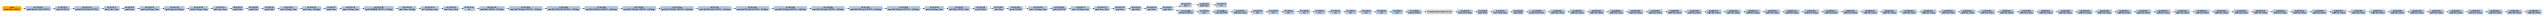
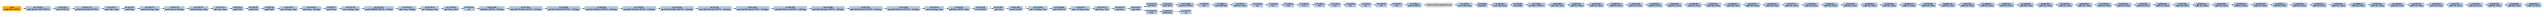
  digraph {
    fontname="PT Serif"
    rankdir=LR
    node [color=lightsteelblue fillcolor=lightsteelblue fontname="PT Serif" shape=rectangle style=filled]
    edge [color="#000000" fontname="PT Serif"]
    n1 [color=lightgrey fillcolor=orange label="start\npushl $0x3c<UINT8>"]
    n2 [label="0x72015594\npushl $0x72011290<UINT32>"]
    n3 [label="0x72015599\ncall 0x72018714"]
    n4 [label="0x72018714\npushl $0x72018766<UINT32>"]
    n5 [label="0x72018719\nmovl %fs:0, %eax"]
    n6 [label="0x7201871f\npushl %eax"]
    n7 [label="0x72018720\nmovl 0x10(%esp), %eax"]
    n8 [label="0x72018724\nmovl %ebp, 0x10(%esp)"]
    n9 [label="0x72018728\nleal 0x10(%esp), %ebp"]
    n10 [label="0x7201872c\nsubl %eax, %esp"]
    n11 [label="0x7201872e\npushl %ebx"]
    n12 [label="0x7201872f\npushl %esi"]
    n13 [label="0x72018730\npushl %edi"]
    n14 [label="0x72018731\nmovl -8(%ebp), %eax"]
    n15 [label="0x72018734\nmovl %esp, -24(%ebp)"]
    n16 [label="0x72018737\npushl %eax"]
    n17 [label="0x72018738\nmovl -4(%ebp), %eax"]
    n18 [label="0x7201873b\nmovl $0xffffffff<UINT32>, -4(%ebp)"]
    n19 [label="0x72018742\nmovl %eax, -8(%ebp)"]
    n20 [label="0x72018745\nleal -16(%ebp), %eax"]
    n21 [label="0x72018748\nmovl %eax, %fs:0"]
    n22 [label="0x7201874e\nret"]
    n23 [label="0x7201559e\nandl $0x0<UINT8>, -32(%ebp)"]
    n24 [label="0x720155a2\nmovl $0x7201b2a0<UINT32>, -76(%ebp)"]
    n25 [label="0x720155a9\nmovl $0x7201b220<UINT32>, -72(%ebp)"]
    n26 [label="0x720155b0\nmovl $0x7201b260<UINT32>, -68(%ebp)"]
    n27 [label="0x720155b7\nmovl $0x7201b460<UINT32>, -64(%ebp)"]
    n28 [label="0x720155be\nmovl $0x7201b280<UINT32>, -60(%ebp)"]
    n29 [label="0x720155c5\nmovl $0x7201b120<UINT32>, -56(%ebp)"]
    n30 [label="0x720155cc\nmovl $0x7201b420<UINT32>, -52(%ebp)"]
    n31 [label="0x720155d3\nmovl $0x7201b2c0<UINT32>, -48(%ebp)"]
    n32 [label="0x720155da\nmovl $0x7201b3e0<UINT32>, -44(%ebp)"]
    n33 [label="0x720155e1\nmovl $0x7201b1a0<UINT32>, -40(%ebp)"]
    n34 [label="0x720155e8\nmovl $0x7201b1c0<UINT32>, -36(%ebp)"]
    n35 [label="0x720155ef\nmovl 0xc(%ebp), %eax"]
    n36 [label="0x720155f2\nsubl $0x0<UINT8>, %eax"]
    n37 [label="0x720155f5\nje 0x72015665"]
    n38 [label="0x720155f7\ndecl %eax"]
    n39 [label="0x720155f8\njne 0x72015683"]
    n40 [label="0x72015683\nmovl -32(%ebp), %eax"]
    n41 [label="0x72015686\ncall 0x7201874f"]
    n42 [label="0x7201874f\nmovl -16(%ebp), %ecx"]
    n43 [label="0x72018752\nmovl %ecx, %fs:0"]
    n44 [label="0x72018759\npopl %ecx"]
    n45 [label="0x7201875a\npopl %edi"]
    n46 [label="0x7201875b\npopl %esi"]
    n47 [label="0x7201875c\npopl %ebx"]
    n48 [label="0x7201875d\nleave "]
    n49 [label="0x7201568b\nret $0xc<UINT16>"]
    n50 [label="0x7201875e\npushl %ecx"]
    n51 [label="0x7201875f\nret"]
    n52 [label="0x7c8000c0\nnop "]
    n53 [label="0x7c8000c1\ncall 0x63d7f9f4"]
    n54 [label="0x63d7f9f4\naddb %al, (%eax)"]
    n55 [label="0x7c839aa8\nint3 "]
    n56 [label="0x7c839aa9\nint3 "]
    n57 [label="0x7c839aaa\nint3 "]
    n58 [label="0x7c839aab\nint3 "]
    n59 [label="0x7c839aac\nint3 "]
    n60 [label="0x7c839aad\nint3 "]
    n61 [label="0x7c839aae\nint3 "]
    n62 [label="0x7c839aaf\nint3 "]
    n63 [label="0x7c839ab0\nint3 "]
    n64 [label="0x7c839ab1\nint3 "]
    n65 [label="0x7c839ab2\njmp 0x7c801e1a"]
    n66 [color=lightgrey fillcolor=lightgrey label="TerminateProcess@kernel32.dll"]
    n67 [label="0x7c9032a8\nmovl %fs:0, %esp"]
    n68 [label="0x7c9032af\npopl %fs:0"]
    n69 [label="0x7c9032b6\nmovl %ebp, %esp"]
    n70 [label="0x7c9032b8\npopl %ebp"]
    n71 [label="0x7c9032b9\nret $0x14<UINT16>"]
    n72 [label="0x00000000\naddb %al, (%eax)"]
    n73 [label="0x00000002\naddb %al, (%eax)"]
    n74 [label="0x00000004\naddb %al, (%eax)"]
    n75 [label="0x00000006\naddb %al, (%eax)"]
    n76 [label="0x00000008\naddb %al, (%eax)"]
    n77 [label="0x0000000a\naddb %al, (%eax)"]
    n78 [label="0x0000000c\naddb %al, (%eax)"]
    n79 [label="0x0000000e\naddb %al, (%eax)"]
    n80 [label="0x00000010\naddb %al, (%eax)"]
    n81 [label="0x00000012\naddb %al, (%eax)"]
    n82 [label="0x00000014\naddb %al, (%eax)"]
    n83 [label="0x00000016\naddb %al, (%eax)"]
    n84 [label="0x00000018\naddb %al, (%eax)"]
    n85 [label="0x0000001a\naddb %al, (%eax)"]
    n86 [label="0x0000001c\naddb %al, (%eax)"]
    n87 [label="0x0000001e\naddb %al, (%eax)"]
    n88 [label="0x00000020\naddb %al, (%eax)"]
    n89 [label="0x00000022\naddb %al, (%eax)"]
    n90 [label="0x00000024\naddb %al, (%eax)"]
    n91 [label="0x00000026\naddb %al, (%eax)"]
    n92 [label="0x00000028\naddb %al, (%eax)"]
    n93 [label="0x0000002a\naddb %al, (%eax)"]
    n94 [label="0x0000002c\naddb %al, (%eax)"]
    n95 [label="0x0000002e\naddb %al, (%eax)"]
    n96 [label="0x00000030\naddb %al, (%eax)"]
    n97 [label="0x00000032\naddb %al, (%eax)"]
    n98 [label="0x00000034\naddb %al, (%eax)"]
    n99 [label="0x00000036\naddb %al, (%eax)"]
    n100 [label="0x00000038\naddb %al, (%eax)"]
    n101 [label="0x0000003a\naddb %al, (%eax)"]
    n102 [label="0x0000003c\naddb %al, (%eax)"]
    n103 [label="0x0000003e\naddb %al, (%eax)"]
    n104 [label="0x00000040\naddb %al, (%eax)"]
    n105 [label="0x00000042\naddb %al, (%eax)"]
    n106 [label="0x00000044\naddb %al, (%eax)"]
    n107 [label="0x00000046\naddb %al, (%eax)"]
    n108 [label="0x00000048\naddb %al, (%eax)"]
    n109 [label="0x0000004a\naddb %al, (%eax)"]
    n110 [label="0x0000004c\naddb %al, (%eax)"]
    n111 [label="0x0000004e\naddb %al, (%eax)"]
    n112 [label="0x00000050\naddb %al, (%eax)"]
    n113 [label="0x00000052\naddb %al, (%eax)"]
    n114 [label="0x00000054\naddb %al, (%eax)"]
    n115 [label="0x00000056\naddb %al, (%eax)"]
    n116 [label="0x00000058\naddb %al, (%eax)"]
    n117 [label="0x0000005a\naddb %al, (%eax)"]
    n118 [label="0x0000005c\naddb %al, (%eax)"]
    n119 [label="0x0000005e\naddb %al, (%eax)"]
    n120 [label="0x00000060\naddb %al, (%eax)"]
    n121 [label="0x00000062\naddb %al, (%eax)"]
    n122 [label="0x00000064\naddb %al, (%eax)"]
    n1 -> n2
    n2 -> n3
    n3 -> n4
    n4 -> n5
    n5 -> n6
    n6 -> n7
    n7 -> n8
    n8 -> n9
    n9 -> n10
    n10 -> n11
    n11 -> n12
    n12 -> n13
    n13 -> n14
    n14 -> n15
    n15 -> n16
    n16 -> n17
    n17 -> n18
    n18 -> n19
    n19 -> n20
    n20 -> n21
    n21 -> n22
    n22 -> n23
    n23 -> n24
    n24 -> n25
    n25 -> n26
    n26 -> n27
    n27 -> n28
    n28 -> n29
    n29 -> n30
    n30 -> n31
    n31 -> n32
    n32 -> n33
    n33 -> n34
    n34 -> n35
    n35 -> n36
    n36 -> n37
    n37 -> n38 [label=T]
    n38 -> n39
    n39 -> n40 [label=T]
    n40 -> n41
    n41 -> n42
    n42 -> n43
    n43 -> n44
    n44 -> n45
    n45 -> n46
    n46 -> n47
-   n47 -> n48
+   n45 -> n48
    n47 -> n49
    n48 -> n50
    n49 -> n52
    n50 -> n51
    n52 -> n53
    n53 -> n54
    n54 -> n55
    n55 -> n56
    n56 -> n57
    n57 -> n58
    n58 -> n59
    n59 -> n60
    n60 -> n61
    n61 -> n62
    n62 -> n63
    n63 -> n64
    n64 -> n65
    n65 -> n66
    n66 -> n67
    n67 -> n68
    n68 -> n69
    n69 -> n70
    n70 -> n71
    n71 -> n72
    n72 -> n73
    n73 -> n74
    n74 -> n75
    n75 -> n76
    n76 -> n77
    n77 -> n78
    n78 -> n79
    n79 -> n80
    n80 -> n81
    n81 -> n82
    n82 -> n83
    n83 -> n84
    n84 -> n85
    n85 -> n86
    n86 -> n87
    n87 -> n88
    n88 -> n89
    n89 -> n90
    n90 -> n91
    n91 -> n92
    n92 -> n93
    n93 -> n94
    n94 -> n95
    n95 -> n96
    n96 -> n97
    n97 -> n98
    n98 -> n99
    n99 -> n100
    n100 -> n101
    n101 -> n102
    n102 -> n103
    n103 -> n104
    n104 -> n105
    n105 -> n106
    n106 -> n107
    n107 -> n108
    n108 -> n109
    n109 -> n110
    n110 -> n111
    n111 -> n112
    n112 -> n113
    n113 -> n114
    n114 -> n115
    n115 -> n116
    n116 -> n117
    n117 -> n118
    n118 -> n119
    n119 -> n120
    n120 -> n121
    n121 -> n122
  }
